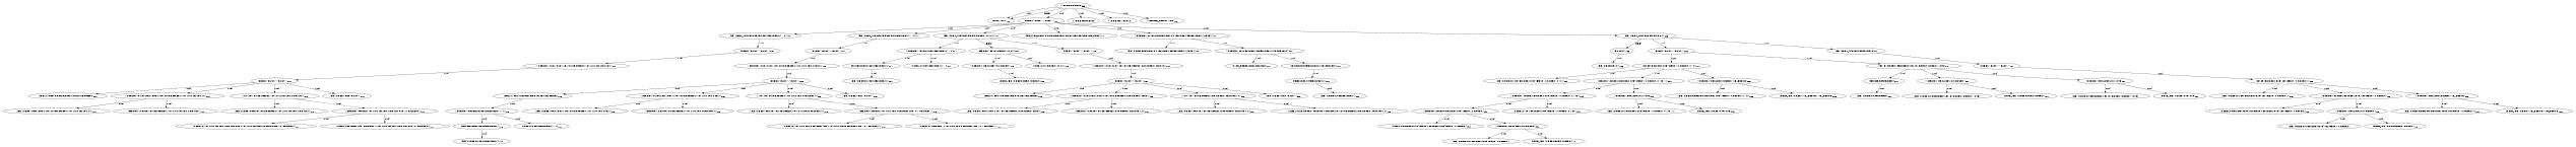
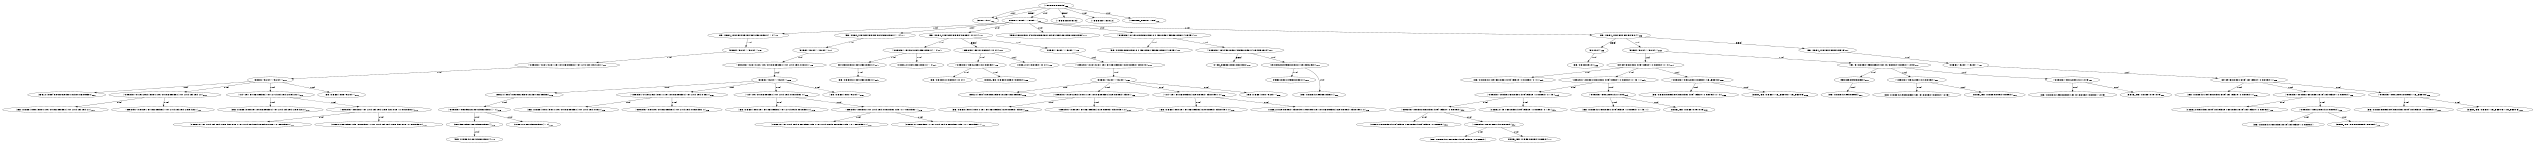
  digraph {
    fontname=Lato
    node [fontname=Lato]
    edge [fontname=Lato]
-   n1 [label=<(METHOD,execute)<SUB>309</SUB>>]
+   n1 [label=<(METHOD,execute)<SUB>109</SUB>>]
    n2 [label=<(PARAM,this)<SUB>109</SUB>>]
    n3 [label=<(BLOCK,&lt;empty&gt;,&lt;empty&gt;)<SUB>109</SUB>>]
    n4 [label=<(MODIFIER,PUBLIC)>]
    n5 [label=<(MODIFIER,VIRTUAL)>]
    n6 [label=<(METHOD_RETURN,void)<SUB>109</SUB>>]
    n7 [label=<(CONTROL_STRUCTURE,IF,if (countConditions() &gt; 1))<SUB>110</SUB>>]
    n8 [label=<(CONTROL_STRUCTURE,IF,if (countConditions() &lt; 1))<SUB>114</SUB>>]
    n9 [label=<(CONTROL_STRUCTURE,IF,if (property == null))<SUB>118</SUB>>]
    n10 [label=<(LOCAL,Condition c: org.apache.tools.ant.taskdefs.condition.Condition)<SUB>122</SUB>>]
    n11 [label=<(&lt;operator&gt;.assignment,Condition c = (Condition) getConditions().nextE...)<SUB>122</SUB>>]
    n12 [label=<(CONTROL_STRUCTURE,IF,if (eval()))<SUB>123</SUB>>]
    n13 [label=<(BLOCK,&lt;empty&gt;,&lt;empty&gt;)<SUB>110</SUB>>]
    n14 [label=<(BLOCK,&lt;empty&gt;,&lt;empty&gt;)<SUB>114</SUB>>]
    n15 [label=<(&lt;operator&gt;.lessThan,countConditions() &lt; 1)<SUB>114</SUB>>]
    n16 [label=<(&lt;operator&gt;.equals,property == null)<SUB>118</SUB>>]
    n17 [label=<(BLOCK,&lt;empty&gt;,&lt;empty&gt;)<SUB>118</SUB>>]
    n18 [label=<(IDENTIFIER,c,Condition c = (Condition) getConditions().nextE...)<SUB>122</SUB>>]
    n19 [label=<(&lt;operator&gt;.cast,(Condition) getConditions().nextElement())<SUB>122</SUB>>]
    n20 [label=<(eval,eval())<SUB>123</SUB>>]
    n21 [label=<(BLOCK,&lt;empty&gt;,&lt;empty&gt;)<SUB>123</SUB>>]
    n22 [label=<(CONTROL_STRUCTURE,ELSE,else)<SUB>127</SUB>>]
    n23 [label=<(&lt;operator&gt;.greaterThan,countConditions() &gt; 1)<SUB>110</SUB>>]
    n24 [label=<(countConditions,countConditions())<SUB>110</SUB>>]
    n25 [label=<(LITERAL,1,countConditions() &gt; 1)<SUB>110</SUB>>]
    n26 [label=<(&lt;operator&gt;.throw,throw new BuildException(&quot;You must not nest mor...)<SUB>111</SUB>>]
    n27 [label=<(IDENTIFIER,this,countConditions())<SUB>110</SUB>>]
    n28 [label=<(BLOCK,&lt;empty&gt;,&lt;empty&gt;)<SUB>111</SUB>>]
    n29 [label=<(LOCAL,$obj0: org.apache.tools.ant.BuildException)<SUB>111</SUB>>]
    n30 [label=<(&lt;operator&gt;.assignment,$obj0 = new BuildException(&quot;You must not nest m...)<SUB>111</SUB>>]
    n31 [label=<(&lt;init&gt;,new BuildException(&quot;You must not nest more than...)<SUB>111</SUB>>]
    n32 [label=<(IDENTIFIER,$obj0,&lt;empty&gt;)<SUB>111</SUB>>]
    n33 [label=<(IDENTIFIER,$obj0,$obj0 = new BuildException(&quot;You must not nest m...)<SUB>111</SUB>>]
    n34 [label=<(&lt;operator&gt;.alloc,new BuildException(&quot;You must not nest more than...)<SUB>111</SUB>>]
    n35 [label=<(IDENTIFIER,$obj0,new BuildException(&quot;You must not nest more than...)<SUB>111</SUB>>]
    n36 [label=<(&lt;operator&gt;.addition,&quot;You must not nest more than one &quot; + &quot;condition...)<SUB>111</SUB>>]
    n37 [label=<(LITERAL,&quot;You must not nest more than one &quot;,&quot;You must not nest more than one &quot; + &quot;condition...)<SUB>111</SUB>>]
    n38 [label=<(LITERAL,&quot;condition into &lt;condition&gt;&quot;,&quot;You must not nest more than one &quot; + &quot;condition...)<SUB>112</SUB>>]
    n39 [label=<(countConditions,countConditions())<SUB>114</SUB>>]
    n40 [label=<(LITERAL,1,countConditions() &lt; 1)<SUB>114</SUB>>]
    n41 [label=<(&lt;operator&gt;.throw,throw new BuildException(&quot;You must nest a condi...)<SUB>115</SUB>>]
    n42 [label=<(IDENTIFIER,this,countConditions())<SUB>114</SUB>>]
    n43 [label=<(BLOCK,&lt;empty&gt;,&lt;empty&gt;)<SUB>115</SUB>>]
    n44 [label=<(LOCAL,$obj1: org.apache.tools.ant.BuildException)<SUB>115</SUB>>]
    n45 [label=<(&lt;operator&gt;.assignment,$obj1 = new BuildException(&quot;You must nest a con...)<SUB>115</SUB>>]
    n46 [label=<(&lt;init&gt;,new BuildException(&quot;You must nest a condition i...)<SUB>115</SUB>>]
    n47 [label=<(IDENTIFIER,$obj1,&lt;empty&gt;)<SUB>115</SUB>>]
    n48 [label=<(IDENTIFIER,$obj1,$obj1 = new BuildException(&quot;You must nest a con...)<SUB>115</SUB>>]
    n49 [label=<(&lt;operator&gt;.alloc,new BuildException(&quot;You must nest a condition i...)<SUB>115</SUB>>]
    n50 [label=<(IDENTIFIER,$obj1,new BuildException(&quot;You must nest a condition i...)<SUB>115</SUB>>]
    n51 [label=<(&lt;operator&gt;.addition,&quot;You must nest a condition into &quot; + &quot;&lt;condition&gt;&quot;)<SUB>115</SUB>>]
    n52 [label=<(LITERAL,&quot;You must nest a condition into &quot;,&quot;You must nest a condition into &quot; + &quot;&lt;condition&gt;&quot;)<SUB>115</SUB>>]
    n53 [label=<(LITERAL,&quot;&lt;condition&gt;&quot;,&quot;You must nest a condition into &quot; + &quot;&lt;condition&gt;&quot;)<SUB>116</SUB>>]
    n54 [label=<(&lt;operator&gt;.fieldAccess,this.property)<SUB>118</SUB>>]
    n55 [label=<(LITERAL,null,property == null)<SUB>118</SUB>>]
    n56 [label=<(&lt;operator&gt;.throw,throw new BuildException(&quot;The property attribut...)<SUB>119</SUB>>]
+   n57 [label=<(IDENTIFIER,this,property == null)>]
    n58 [label=<(FIELD_IDENTIFIER,property,property)<SUB>118</SUB>>]
    n59 [label=<(BLOCK,&lt;empty&gt;,&lt;empty&gt;)<SUB>119</SUB>>]
    n60 [label=<(LOCAL,$obj2: org.apache.tools.ant.BuildException)<SUB>119</SUB>>]
    n61 [label=<(&lt;operator&gt;.assignment,$obj2 = new BuildException(&quot;The property attrib...)<SUB>119</SUB>>]
    n62 [label=<(&lt;init&gt;,new BuildException(&quot;The property attribute is r...)<SUB>119</SUB>>]
    n63 [label=<(IDENTIFIER,$obj2,&lt;empty&gt;)<SUB>519</SUB>>]
    n64 [label=<(IDENTIFIER,$obj2,$obj2 = new BuildException(&quot;The property attrib...)<SUB>119</SUB>>]
    n65 [label=<(&lt;operator&gt;.alloc,new BuildException(&quot;The property attribute is r...)<SUB>119</SUB>>]
    n66 [label=<(IDENTIFIER,$obj2,new BuildException(&quot;The property attribute is r...)<SUB>119</SUB>>]
    n67 [label=<(LITERAL,&quot;The property attribute is required.&quot;,new BuildException(&quot;The property attribute is r...)<SUB>119</SUB>>]
    n68 [label=<(TYPE_REF,Condition,Condition)<SUB>122</SUB>>]
    n69 [label=<(nextElement,getConditions().nextElement())<SUB>122</SUB>>]
    n70 [label=<(getConditions,getConditions())<SUB>122</SUB>>]
    n71 [label=<(IDENTIFIER,this,getConditions())<SUB>122</SUB>>]
    n72 [label=<(IDENTIFIER,c,eval())<SUB>123</SUB>>]
    n73 [label=<(log,log(&quot;Condition true; setting &quot; + property + &quot; t...)<SUB>124</SUB>>]
    n74 [label=<(setNewProperty,getProject().setNewProperty(property, value))<SUB>126</SUB>>]
    n75 [label=<(BLOCK,&lt;empty&gt;,&lt;empty&gt;)<SUB>127</SUB>>]
    n76 [label=<(IDENTIFIER,this,log(&quot;Condition true; setting &quot; + property + &quot; t...)<SUB>124</SUB>>]
    n77 [label=<(&lt;operator&gt;.addition,&quot;Condition true; setting &quot; + property + &quot; to &quot; ...)<SUB>124</SUB>>]
    n78 [label=<(&lt;operator&gt;.fieldAccess,Project.MSG_DEBUG)<SUB>125</SUB>>]
    n79 [label=<(getProject,getProject())<SUB>126</SUB>>]
    n80 [label=<(&lt;operator&gt;.fieldAccess,this.property)<SUB>126</SUB>>]
    n81 [label=<(&lt;operator&gt;.fieldAccess,this.value)<SUB>126</SUB>>]
    n82 [label=<(&lt;operator&gt;.addition,&quot;Condition true; setting &quot; + property + &quot; to &quot;)<SUB>124</SUB>>]
    n83 [label=<(&lt;operator&gt;.fieldAccess,this.value)<SUB>124</SUB>>]
    n84 [label=<(IDENTIFIER,Project,log(&quot;Condition true; setting &quot; + property + &quot; t...)<SUB>125</SUB>>]
    n85 [label=<(FIELD_IDENTIFIER,MSG_DEBUG,MSG_DEBUG)<SUB>125</SUB>>]
    n86 [label=<(&lt;operator&gt;.addition,&quot;Condition true; setting &quot; + property)<SUB>124</SUB>>]
    n87 [label=<(LITERAL,&quot; to &quot;,&quot;Condition true; setting &quot; + property + &quot; to &quot;)<SUB>124</SUB>>]
    n88 [label=<(IDENTIFIER,this,&quot;Condition true; setting &quot; + property + &quot; to &quot; ...)>]
    n89 [label=<(FIELD_IDENTIFIER,value,value)<SUB>124</SUB>>]
    n90 [label=<(LITERAL,&quot;Condition true; setting &quot;,&quot;Condition true; setting &quot; + property)<SUB>124</SUB>>]
    n91 [label=<(&lt;operator&gt;.fieldAccess,this.property)<SUB>124</SUB>>]
    n92 [label=<(IDENTIFIER,this,&quot;Condition true; setting &quot; + property)>]
    n93 [label=<(FIELD_IDENTIFIER,property,property)<SUB>124</SUB>>]
    n94 [label=<(IDENTIFIER,this,getProject())<SUB>126</SUB>>]
    n95 [label=<(IDENTIFIER,this,getProject().setNewProperty(property, value))>]
    n96 [label=<(FIELD_IDENTIFIER,property,property)<SUB>126</SUB>>]
    n97 [label=<(IDENTIFIER,this,getProject().setNewProperty(property, value))>]
    n98 [label=<(FIELD_IDENTIFIER,value,value)<SUB>126</SUB>>]
    n99 [label=<(log,log(&quot;Condition false; not setting &quot; + property,...)<SUB>128</SUB>>]
    n100 [label=<(IDENTIFIER,this,log(&quot;Condition false; not setting &quot; + property,...)<SUB>128</SUB>>]
    n101 [label=<(&lt;operator&gt;.addition,&quot;Condition false; not setting &quot; + property)<SUB>128</SUB>>]
    n102 [label=<(&lt;operator&gt;.fieldAccess,Project.MSG_DEBUG)<SUB>129</SUB>>]
    n103 [label=<(LITERAL,&quot;Condition false; not setting &quot;,&quot;Condition false; not setting &quot; + property)<SUB>128</SUB>>]
    n104 [label=<(&lt;operator&gt;.fieldAccess,this.property)<SUB>128</SUB>>]
    n105 [label=<(IDENTIFIER,Project,log(&quot;Condition false; not setting &quot; + property,...)<SUB>129</SUB>>]
    n106 [label=<(FIELD_IDENTIFIER,MSG_DEBUG,MSG_DEBUG)<SUB>129</SUB>>]
    n107 [label=<(IDENTIFIER,this,&quot;Condition false; not setting &quot; + property)>]
    n108 [label=<(FIELD_IDENTIFIER,property,property)<SUB>128</SUB>>]
    n1 -> n2 [label="AST: "]
    n1 -> n2 [label="DDG: "]
    n1 -> n3 [label="AST: "]
-   n1 -> n4 [label="AST: "]
+   n1 -> n4 [label="DDG: "]
    n1 -> n5 [label="AST: "]
    n1 -> n6 [label="AST: "]
    n3 -> n7 [label="AST: "]
    n3 -> n8 [label="AST: "]
    n3 -> n9 [label="AST: "]
    n3 -> n10 [label="AST: "]
    n3 -> n11 [label="AST: "]
    n3 -> n12 [label="AST: "]
    n7 -> n13 [label="AST: "]
    n8 -> n14 [label="AST: "]
    n9 -> n15 [label="AST: "]
    n9 -> n16 [label="DDG: "]
    n9 -> n17 [label="AST: "]
    n11 -> n18 [label="AST: "]
    n11 -> n19 [label="AST: "]
    n12 -> n20 [label="DDG: "]
    n12 -> n21 [label="AST: "]
-   n12 -> n22 [label="AST: "]
+   n12 -> n22 [label="DDG: "]
    n13 -> n26 [label="AST: "]
    n14 -> n41 [label="AST: "]
    n15 -> n39 [label="AST: "]
    n15 -> n40 [label="AST: "]
    n16 -> n54 [label="AST: "]
    n16 -> n55 [label="AST: "]
    n17 -> n56 [label="AST: "]
-   n19 -> n68 [label="AST: "]
+   n19 -> n68 [label="DDG: "]
    n19 -> n69 [label="AST: "]
    n20 -> n72 [label="AST: "]
    n21 -> n73 [label="AST: "]
    n21 -> n74 [label="AST: "]
    n22 -> n75 [label="AST: "]
    n23 -> n24 [label="AST: "]
    n23 -> n25 [label="AST: "]
    n24 -> n27 [label="AST: "]
    n26 -> n28 [label="AST: "]
    n28 -> n29 [label="AST: "]
    n28 -> n30 [label="AST: "]
    n28 -> n31 [label="AST: "]
    n28 -> n32 [label="AST: "]
    n30 -> n33 [label="AST: "]
    n30 -> n34 [label="AST: "]
    n31 -> n35 [label="AST: "]
    n31 -> n36 [label="AST: "]
    n36 -> n37 [label="AST: "]
    n36 -> n38 [label="AST: "]
    n39 -> n42 [label="AST: "]
    n41 -> n43 [label="AST: "]
    n43 -> n44 [label="AST: "]
    n43 -> n45 [label="AST: "]
    n43 -> n46 [label="AST: "]
    n43 -> n47 [label="AST: "]
    n44 -> n23 [label="AST: "]
    n45 -> n48 [label="AST: "]
    n45 -> n49 [label="AST: "]
    n46 -> n50 [label="AST: "]
    n46 -> n51 [label="AST: "]
    n51 -> n52 [label="AST: "]
    n51 -> n53 [label="AST: "]
+   n54 -> n57 [label="AST: "]
    n54 -> n58 [label="AST: "]
    n56 -> n59 [label="AST: "]
    n59 -> n60 [label="AST: "]
    n59 -> n61 [label="AST: "]
    n59 -> n62 [label="AST: "]
    n59 -> n63 [label="AST: "]
    n61 -> n64 [label="AST: "]
    n61 -> n65 [label="AST: "]
    n62 -> n66 [label="AST: "]
    n62 -> n67 [label="AST: "]
    n69 -> n70 [label="AST: "]
-   n70 -> n71 [label="AST: "]
+   n69 -> n71 [label="AST: "]
    n73 -> n76 [label="AST: "]
    n73 -> n77 [label="AST: "]
    n73 -> n78 [label="AST: "]
    n74 -> n79 [label="AST: "]
    n74 -> n80 [label="AST: "]
    n74 -> n81 [label="AST: "]
    n75 -> n99 [label="AST: "]
    n77 -> n82 [label="AST: "]
    n77 -> n83 [label="AST: "]
    n78 -> n84 [label="AST: "]
    n78 -> n85 [label="AST: "]
    n79 -> n94 [label="AST: "]
    n80 -> n95 [label="AST: "]
    n80 -> n96 [label="AST: "]
    n81 -> n97 [label="AST: "]
    n81 -> n98 [label="AST: "]
    n82 -> n86 [label="AST: "]
    n82 -> n87 [label="AST: "]
    n83 -> n88 [label="AST: "]
    n83 -> n89 [label="AST: "]
    n86 -> n90 [label="AST: "]
    n86 -> n91 [label="AST: "]
    n91 -> n92 [label="AST: "]
    n91 -> n93 [label="AST: "]
    n99 -> n100 [label="AST: "]
    n99 -> n101 [label="AST: "]
    n99 -> n102 [label="AST: "]
    n101 -> n103 [label="AST: "]
    n101 -> n104 [label="AST: "]
    n102 -> n105 [label="AST: "]
    n102 -> n106 [label="AST: "]
    n104 -> n107 [label="AST: "]
    n104 -> n108 [label="AST: "]
  }
